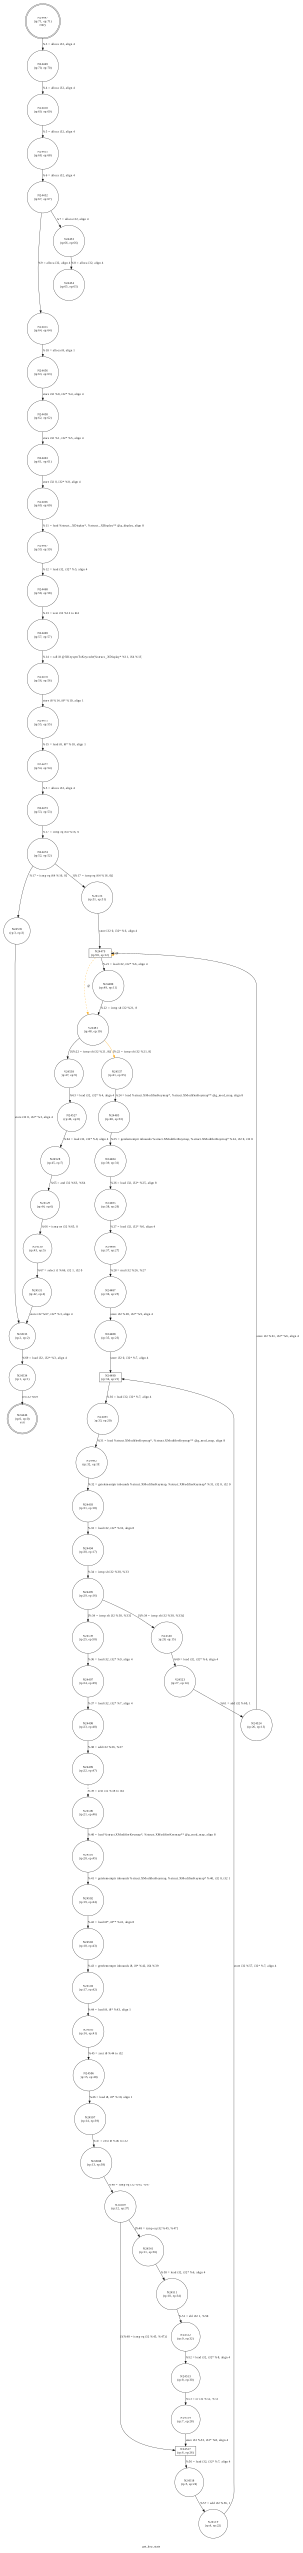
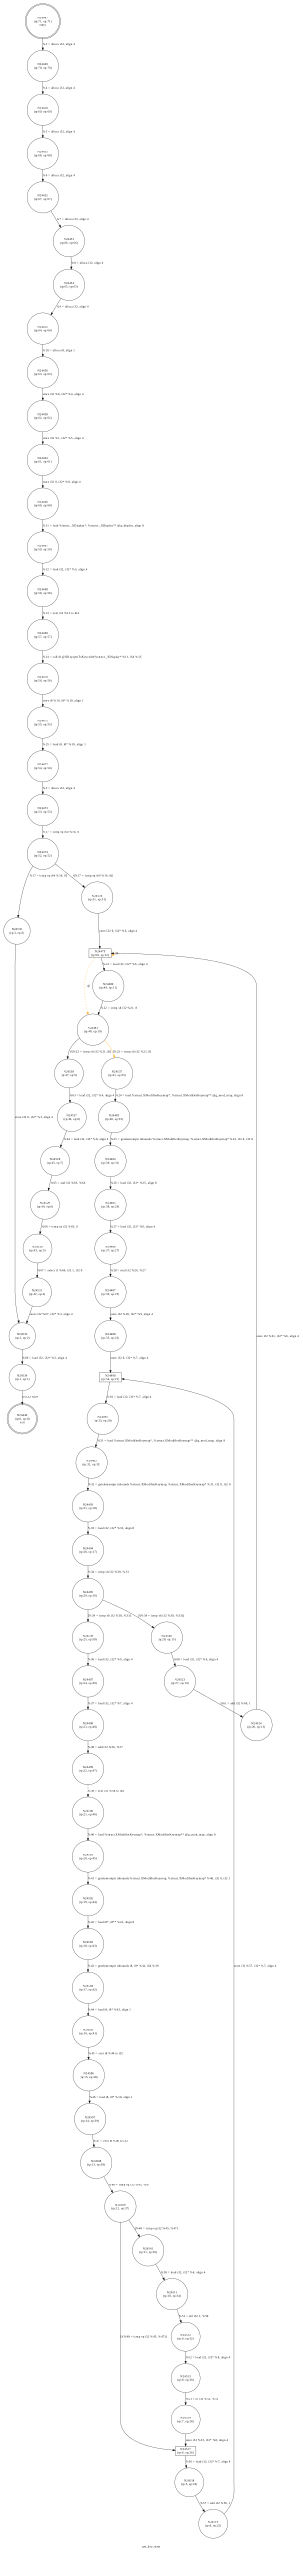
  digraph {
    fontname="Liberation Serif"
    label=get_key_state
    node [fontname="Liberation Serif" shape=circle]
    edge [fontname="Liberation Serif"]
    n1 [label="N24446\n(rp:0, ep:0)\nexit" shape=doublecircle]
    n2 [label="N24447\n(rp:71, ep:71)\nentry" shape=doublecircle]
    n3 [label="N24449\n(rp:70, ep:70)"]
    n4 [label="N24450\n(rp:69, ep:69)"]
    n5 [label="N24451\n(rp:68, ep:68)"]
    n6 [label="N24452\n(rp:67, ep:67)"]
    n7 [label="N24453\n(rp:66, ep:66)"]
    n8 [label="N24454\n(rp:65, ep:65)"]
    n9 [label="N24455\n(rp:64, ep:64)"]
    n10 [label="N24456\n(rp:63, ep:63)"]
    n11 [label="N24458\n(rp:62, ep:62)"]
    n12 [label="N24463\n(rp:61, ep:61)"]
    n13 [label="N24466\n(rp:60, ep:60)"]
    n14 [label="N24467\n(rp:59, ep:59)"]
    n15 [label="N24468\n(rp:58, ep:58)"]
    n16 [label="N24469\n(rp:57, ep:57)"]
    n17 [label="N24470\n(rp:56, ep:56)"]
    n18 [label="N24471\n(rp:55, ep:55)"]
    n19 [label="N24472\n(rp:54, ep:54)"]
    n20 [label="N24473\n(rp:53, ep:53)"]
    n21 [label="N24474\n(rp:52, ep:52)"]
    n22 [label="N24535\n(rp:3, ep:3)"]
    n23 [label="N24536\n(rp:51, ep:51)"]
    n24 [label="N24533\n(rp:2, ep:2)"]
    n25 [label="N24479\n(rp:50, ep:12)" shape=box]
    n26 [label="N24534\n(rp:1, ep:1)"]
    n27 [label="N24480\n(rp:49, ep:11)"]
    n28 [label="N24481\n(rp:48, ep:10)"]
    n29 [label="N24537\n(rp:41, ep:35)"]
    n30 [label="N24538\n(rp:47, ep:9)"]
    n31 [label="N24483\n(rp:40, ep:33)"]
    n32 [label="N24527\n(rp:46, ep:8)"]
    n33 [label="N24484\n(rp:39, ep:31)"]
    n34 [label="N24528\n(rp:45, ep:7)"]
    n35 [label="N24485\n(rp:38, ep:29)"]
    n36 [label="N24486\n(rp:37, ep:27)"]
    n37 [label="N24487\n(rp:36, ep:25)"]
    n38 [label="N24488\n(rp:35, ep:23)"]
    n39 [label="N24490\n(rp:34, ep:21)" shape=box]
    n40 [label="N24491\n(rp:33, ep:20)"]
    n41 [label="N24492\n(rp:32, ep:19)"]
    n42 [label="N24493\n(rp:31, ep:18)"]
    n43 [label="N24494\n(rp:30, ep:17)"]
    n44 [label="N24495\n(rp:29, ep:16)"]
    n45 [label="N24539\n(rp:25, ep:50)"]
    n46 [label="N24540\n(rp:28, ep:15)"]
    n47 [label="N24497\n(rp:24, ep:49)"]
    n48 [label="N24523\n(rp:27, ep:14)"]
    n49 [label="N24498\n(rp:23, ep:48)"]
    n50 [label="N24524\n(rp:26, ep:13)"]
    n51 [label="N24499\n(rp:22, ep:47)"]
    n52 [label="N24500\n(rp:21, ep:46)"]
    n53 [label="N24501\n(rp:20, ep:45)"]
    n54 [label="N24502\n(rp:19, ep:44)"]
    n55 [label="N24503\n(rp:18, ep:43)"]
    n56 [label="N24504\n(rp:17, ep:42)"]
    n57 [label="N24505\n(rp:16, ep:41)"]
    n58 [label="N24506\n(rp:15, ep:40)"]
    n59 [label="N24507\n(rp:14, ep:39)"]
    n60 [label="N24508\n(rp:13, ep:38)"]
    n61 [label="N24509\n(rp:12, ep:37)"]
    n62 [label="N24541\n(rp:11, ep:36)"]
    n63 [label="N24517\n(rp:6, ep:26)" shape=box]
    n64 [label="N24511\n(rp:10, ep:34)"]
    n65 [label="N24518\n(rp:5, ep:24)"]
    n66 [label="N24512\n(rp:9, ep:32)"]
    n67 [label="N24519\n(rp:4, ep:22)"]
    n68 [label="N24513\n(rp:8, ep:30)"]
    n69 [label="N24514\n(rp:7, ep:28)"]
    n70 [label="N24529\n(rp:44, ep:6)"]
    n71 [label="N24530\n(rp:43, ep:5)"]
    n72 [label="N24531\n(rp:42, ep:4)"]
    n2 -> n3 [label="%3 = alloca i32, align 4"]
    n3 -> n4 [label="%4 = alloca i32, align 4"]
    n4 -> n5 [label="%5 = alloca i32, align 4"]
    n5 -> n6 [label="%6 = alloca i32, align 4"]
    n6 -> n7 [label="%7 = alloca i32, align 4"]
    n7 -> n8 [label="%8 = alloca i32, align 4"]
-   n6 -> n9 [label="%9 = alloca i32, align 4"]
+   n8 -> n9 [label="%9 = alloca i32, align 4"]
    n9 -> n10 [label="%10 = alloca i8, align 1"]
    n10 -> n11 [label="store i32 %0, i32* %4, align 4"]
    n11 -> n12 [label="store i32 %1, i32* %5, align 4"]
    n12 -> n13 [label="store i32 0, i32* %8, align 4"]
    n13 -> n14 [label="%11 = load %struct._XDisplay*, %struct._XDisplay** @g_display, align 8"]
    n14 -> n15 [label="%12 = load i32, i32* %5, align 4"]
    n15 -> n16 [label="%13 = zext i32 %12 to i64"]
    n16 -> n17 [label="%14 = call i8 @XKeysymToKeycode(%struct._XDisplay* %11, i64 %13)"]
    n17 -> n18 [label="store i8 %14, i8* %10, align 1"]
    n18 -> n19 [label="%15 = load i8, i8* %10, align 1"]
    n19 -> n20 [label="%5 = alloca i32, align 4"]
    n20 -> n21 [label="%17 = icmp eq i64 %16, 0"]
    n21 -> n22 [label="[%17 = icmp eq i64 %16, 0]"]
    n21 -> n23 [label="[!(%17 = icmp eq i64 %16, 0)]"]
    n22 -> n24 [label="store i32 0, i32* %3, align 4"]
    n23 -> n25 [label="store i32 0, i32* %6, align 4"]
    n24 -> n26 [label="%69 = load i32, i32* %3, align 4"]
    n25 -> n25 [color=orange label="@" style=dashed]
    n25 -> n27 [label="%21 = load i32, i32* %6, align 4"]
    n25 -> n28 [color=orange label="@" style=dashed]
    n26 -> n1 [label="ret i32 %69"]
    n27 -> n28 [label="%22 = icmp slt i32 %21, 8"]
    n28 -> n29 [color=orange label="[%22 = icmp slt i32 %21, 8]"]
    n28 -> n30 [label="[!(%22 = icmp slt i32 %21, 8)]"]
    n29 -> n31 [label="%24 = load %struct.XModifierKeymap*, %struct.XModifierKeymap** @g_mod_map, align 8"]
    n30 -> n32 [label="%63 = load i32, i32* %4, align 4"]
    n31 -> n33 [label="%25 = getelementptr inbounds %struct.XModifierKeymap, %struct.XModifierKeymap* %24, i32 0, i32 0"]
    n32 -> n34 [label="%64 = load i32, i32* %8, align 4"]
    n33 -> n35 [label="%26 = load i32, i32* %25, align 8"]
    n34 -> n70 [label="%65 = and i32 %63, %64"]
    n35 -> n36 [label="%27 = load i32, i32* %6, align 4"]
    n36 -> n37 [label="%28 = mul i32 %26, %27"]
    n37 -> n38 [label="store i32 %28, i32* %9, align 4"]
    n38 -> n39 [label="store i32 0, i32* %7, align 4"]
    n39 -> n40 [label="%30 = load i32, i32* %7, align 4"]
    n40 -> n41 [label="%31 = load %struct.XModifierKeymap*, %struct.XModifierKeymap** @g_mod_map, align 8"]
    n41 -> n42 [label="%32 = getelementptr inbounds %struct.XModifierKeymap, %struct.XModifierKeymap* %31, i32 0, i32 0"]
    n42 -> n43 [label="%33 = load i32, i32* %32, align 8"]
    n43 -> n44 [label="%34 = icmp slt i32 %30, %33"]
    n44 -> n45 [label="[%34 = icmp slt i32 %30, %33]"]
    n44 -> n46 [label="[!(%34 = icmp slt i32 %30, %33)]"]
    n45 -> n47 [label="%36 = load i32, i32* %9, align 4"]
    n46 -> n48 [label="%60 = load i32, i32* %6, align 4"]
    n47 -> n49 [label="%37 = load i32, i32* %7, align 4"]
    n48 -> n50 [label="%61 = add i32 %60, 1"]
    n49 -> n51 [label="%38 = add i32 %36, %37"]
    n50 -> n25 [label="store i32 %61, i32* %6, align 4"]
    n51 -> n52 [label="%39 = sext i32 %38 to i64" style=dashed]
    n52 -> n53 [label="%40 = load %struct.XModifierKeymap*, %struct.XModifierKeymap** @g_mod_map, align 8"]
    n53 -> n54 [label="%41 = getelementptr inbounds %struct.XModifierKeymap, %struct.XModifierKeymap* %40, i32 0, i32 1"]
    n54 -> n55 [label="%42 = load i8*, i8** %41, align 8"]
    n55 -> n56 [label="%43 = getelementptr inbounds i8, i8* %42, i64 %39"]
    n56 -> n57 [label="%44 = load i8, i8* %43, align 1"]
    n57 -> n58 [label="%45 = zext i8 %44 to i32"]
    n58 -> n59 [label="%46 = load i8, i8* %10, align 1"]
    n59 -> n60 [label="%47 = zext i8 %46 to i32"]
    n60 -> n61 [label="%48 = icmp eq i32 %45, %47"]
    n61 -> n62 [label="[%48 = icmp eq i32 %45, %47]"]
    n61 -> n63 [label="[!(%48 = icmp eq i32 %45, %47)]"]
    n62 -> n64 [label="%50 = load i32, i32* %6, align 4"]
    n63 -> n65 [label="%56 = load i32, i32* %7, align 4"]
    n64 -> n66 [label="%51 = shl i32 1, %50"]
    n65 -> n67 [label="%57 = add i32 %56, 1"]
    n66 -> n68 [label="%52 = load i32, i32* %8, align 4"]
    n67 -> n39 [label="store i32 %57, i32* %7, align 4"]
    n68 -> n69 [label="%53 = or i32 %52, %51"]
    n69 -> n63 [label="store i32 %53, i32* %8, align 4"]
    n70 -> n71 [label="%66 = icmp ne i32 %65, 0"]
    n71 -> n72 [label="%67 = select i1 %66, i32 1, i32 0"]
    n72 -> n24 [label="store i32 %67, i32* %3, align 4"]
  }
